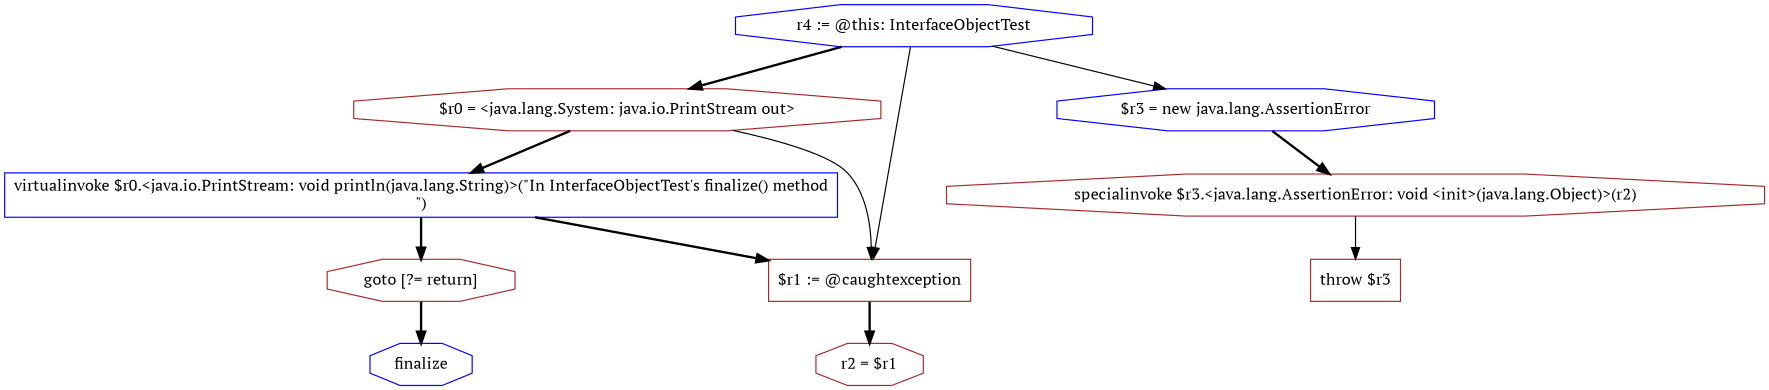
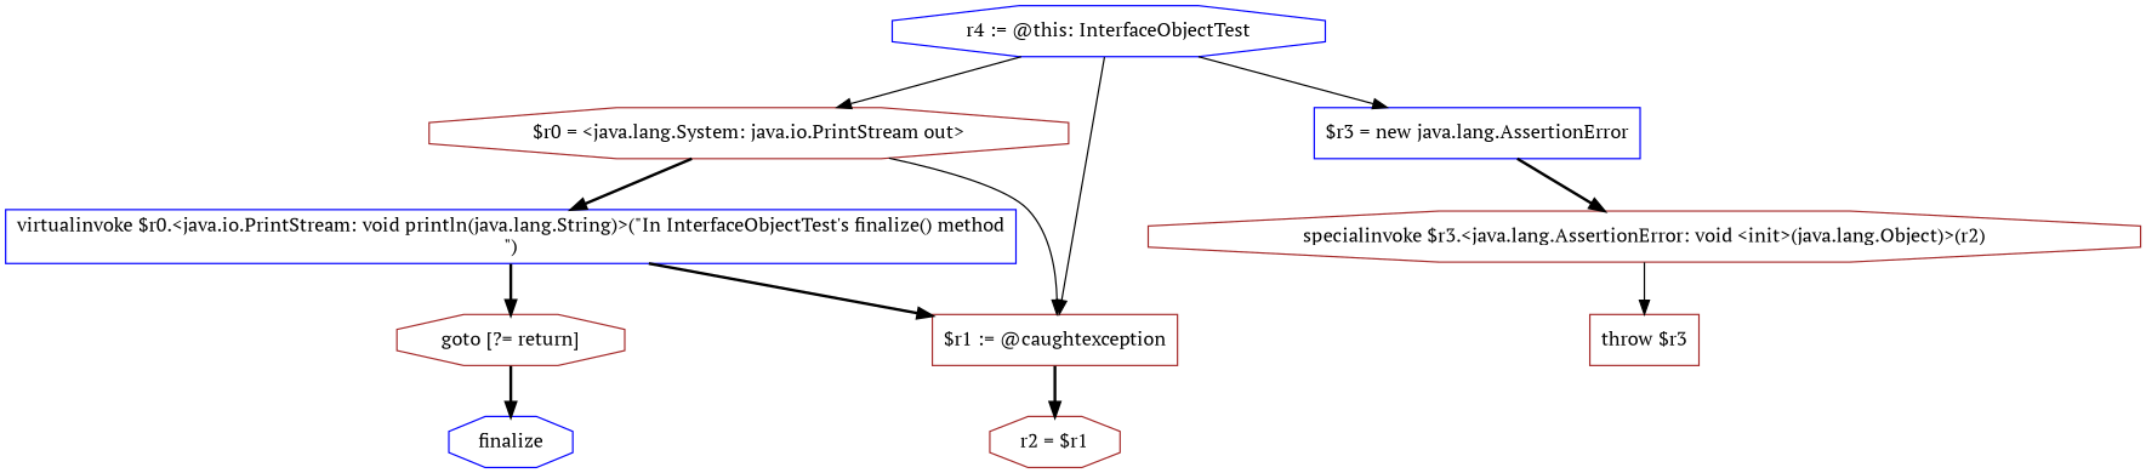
  digraph {
    fontname="PT Serif"
    node [color=brown fontname="PT Serif" shape=octagon]
    edge [fontname="PT Serif" style=bold]
    "r4 := @this: InterfaceObjectTest" [color=blue]
    "$r0 = <java.lang.System: java.io.PrintStream out>"
    "$r1 := @caughtexception" [shape=box]
-   "$r3 = new java.lang.AssertionError" [color=blue]
+   "$r3 = new java.lang.AssertionError" [color=blue shape=box]
    "virtualinvoke $r0.<java.io.PrintStream: void println(java.lang.String)>(\"In InterfaceObjectTest\'s finalize() method\n\")" [color=blue shape=box]
    "r2 = $r1"
    "goto [?= return]"
    n8 [color=blue label=finalize]
    "specialinvoke $r3.<java.lang.AssertionError: void <init>(java.lang.Object)>(r2)"
    "throw $r3" [shape=box]
-   "r4 := @this: InterfaceObjectTest" -> "$r0 = <java.lang.System: java.io.PrintStream out>"
+   "r4 := @this: InterfaceObjectTest" -> "$r0 = <java.lang.System: java.io.PrintStream out>" [style=solid]
    "r4 := @this: InterfaceObjectTest" -> "$r1 := @caughtexception" [style=solid]
    "r4 := @this: InterfaceObjectTest" -> "$r3 = new java.lang.AssertionError" [style=solid]
    "$r0 = <java.lang.System: java.io.PrintStream out>" -> "$r1 := @caughtexception" [style=solid]
    "$r0 = <java.lang.System: java.io.PrintStream out>" -> "virtualinvoke $r0.<java.io.PrintStream: void println(java.lang.String)>(\"In InterfaceObjectTest\'s finalize() method\n\")"
    "$r1 := @caughtexception" -> "r2 = $r1"
    "$r3 = new java.lang.AssertionError" -> "specialinvoke $r3.<java.lang.AssertionError: void <init>(java.lang.Object)>(r2)"
    "virtualinvoke $r0.<java.io.PrintStream: void println(java.lang.String)>(\"In InterfaceObjectTest\'s finalize() method\n\")" -> "$r1 := @caughtexception"
    "virtualinvoke $r0.<java.io.PrintStream: void println(java.lang.String)>(\"In InterfaceObjectTest\'s finalize() method\n\")" -> "goto [?= return]"
    "goto [?= return]" -> n8
    "specialinvoke $r3.<java.lang.AssertionError: void <init>(java.lang.Object)>(r2)" -> "throw $r3" [style=solid]
  }
